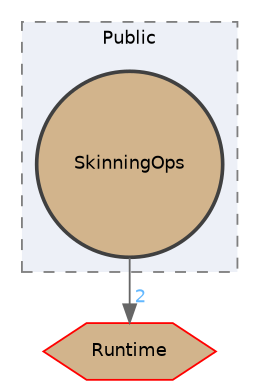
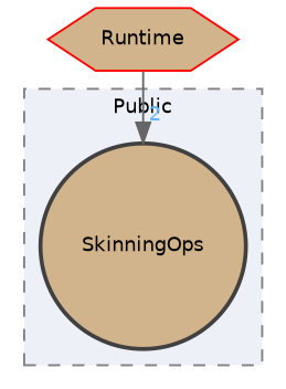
  digraph {
    compound=true
    node [fillcolor=tan fontname=Helvetica fontsize=10]
    n1 [color=grey25 height=0.2 label=SkinningOps shape=circle style="filled,bold" width=0.4]
    n2 [color=red height=0.2 label=Runtime shape=hexagon style=filled width=0.4]
    subgraph cluster_1 {
      bgcolor="#edf0f7"
      fontname=Helvetica
      fontsize=10
      label=Public
      pencolor=grey50
      style="filled,dashed"
      n1
    }
-   n1 -> n2 [color=gray40 fontcolor=steelblue1 fontname=Helvetica fontsize=10 headlabel=2 labeldistance=1.5 labelfontname=Helvetica labelfontsize=10]
+   n2 -> n1 [color=gray40 fontcolor=steelblue1 fontname=Helvetica fontsize=10 headlabel=2 labeldistance=1.5 labelfontname=Helvetica labelfontsize=10]
  }
